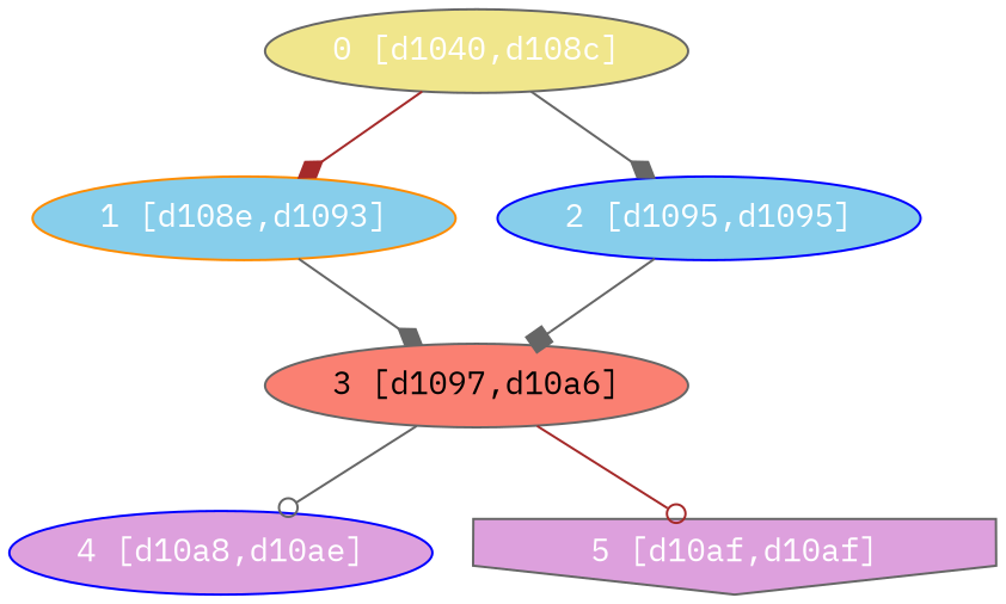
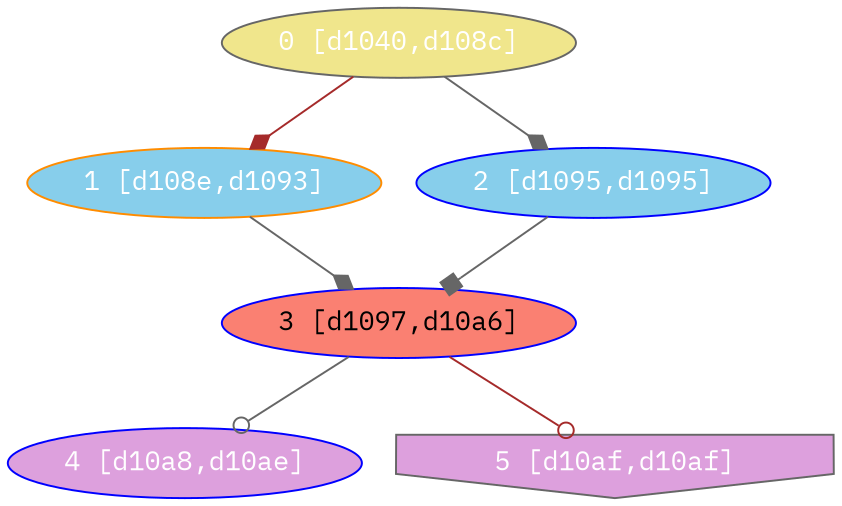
  digraph {
    fontname="IBM Plex Mono"
    node [fillcolor=skyblue fontcolor="#ffffff" shape=oval style=filled color=gray40 fontname="IBM Plex Mono"]
    edge [color=gray40 arrowhead=diamond fontname="IBM Plex Mono"]
    n1 [fillcolor=khaki label="0 [d1040,d108c]"]
    n2 [label="1 [d108e,d1093]" color=darkorange]
    n3 [label="2 [d1095,d1095]" color=blue]
-   n4 [fillcolor=salmon fontcolor="#000000" label="3 [d1097,d10a6]"]
+   n4 [fillcolor=salmon fontcolor="#000000" label="3 [d1097,d10a6]" color=blue]
    n5 [fillcolor=plum label="4 [d10a8,d10ae]" color=blue]
    n6 [fillcolor=plum label="5 [d10af,d10af]" shape=invhouse]
    n1 -> n2 [color=brown]
    n1 -> n3
    n2 -> n4
    n3 -> n4 [arrowhead=box]
    n4 -> n5 [arrowhead=odot]
    n4 -> n6 [color=brown arrowhead=odot]
  }
